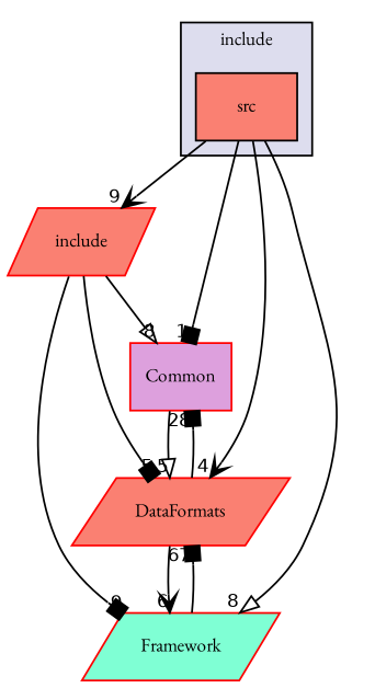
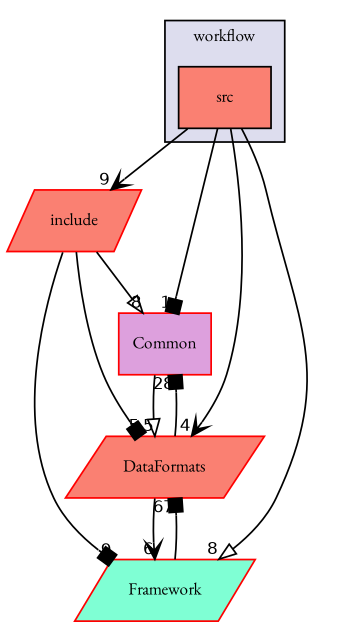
  digraph {
    compound=true
    fontname="EB Garamond"
    node [fillcolor=salmon fontname="EB Garamond" fontsize=10 shape=parallelogram style=filled color=red]
    edge [arrowhead=box fontname="EB Garamond" headlabel=9 labeldistance=1.5 labelfontname=Helvetica labelfontsize=10]
    n1 [label=src pencolor=black shape=box color=""]
    n2 [label=include]
    n3 [fillcolor=plum label=Common shape=box]
    n4 [fillcolor=aquamarine label=Framework]
    n5 [label=DataFormats]
    subgraph cluster_1 {
      bgcolor="#ddddee"
      fontsize=10
-     label=include
+     label=workflow
      pencolor=black
      n1
    }
    n1 -> n2 [arrowhead=vee]
    n1 -> n3 [headlabel=1]
    n1 -> n4 [arrowhead=onormal headlabel=8]
    n1 -> n5 [arrowhead=vee headlabel=4]
    n2 -> n3 [arrowhead=onormal headlabel=8]
    n2 -> n4
    n2 -> n5 [headlabel=5]
    n3 -> n5 [arrowhead=onormal headlabel=5]
    n4 -> n5 [headlabel=67]
    n5 -> n3 [headlabel=28]
    n5 -> n4 [arrowhead=vee headlabel=6]
  }
